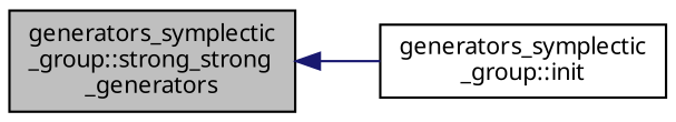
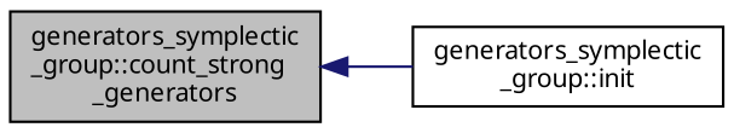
  digraph {
    rankdir=LR
    fontname="Noto Sans"
    node [color=black fontname="Noto Sans" fontsize=10 shape=record style=filled]
-   n1 [fillcolor=grey75 fontcolor=black height=0.2 label="generators_symplectic\l_group::strong_strong\l_generators" width=0.4]
+   n1 [fillcolor=grey75 fontcolor=black height=0.2 label="generators_symplectic\l_group::count_strong\l_generators" width=0.4]
    n2 [fillcolor=white height=0.2 label="generators_symplectic\l_group::init" width=0.4]
    n1 -> n2 [color=midnightblue dir=back fontname="Noto Sans" fontsize=10 labelfontname=Helvetica labelfontsize=10 style=solid]
  }
